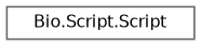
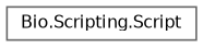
  digraph {
    rankdir=LR
-   n1 [color=grey40 fillcolor=white fontname=Helvetica fontsize=10 height=0.2 label="Bio.Script.Script" shape=box style=filled width=0.4]
+   n1 [color=grey40 fillcolor=white fontname=Helvetica fontsize=10 height=0.2 label="Bio.Scripting.Script" shape=box style=filled width=0.4]
  }
